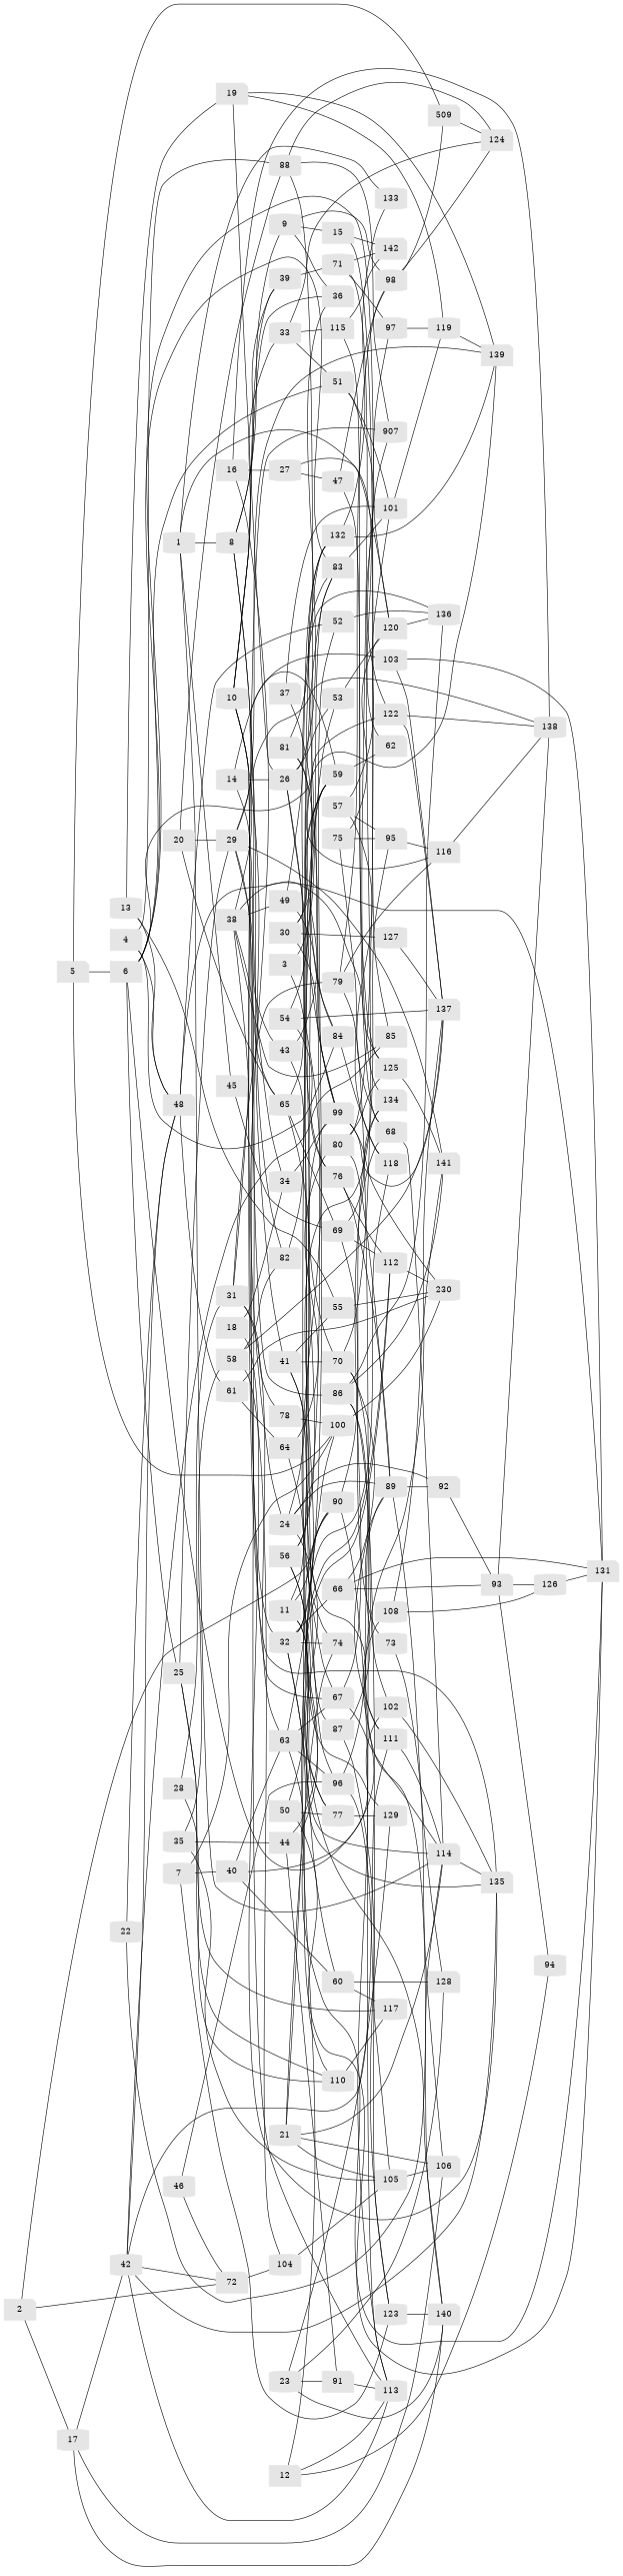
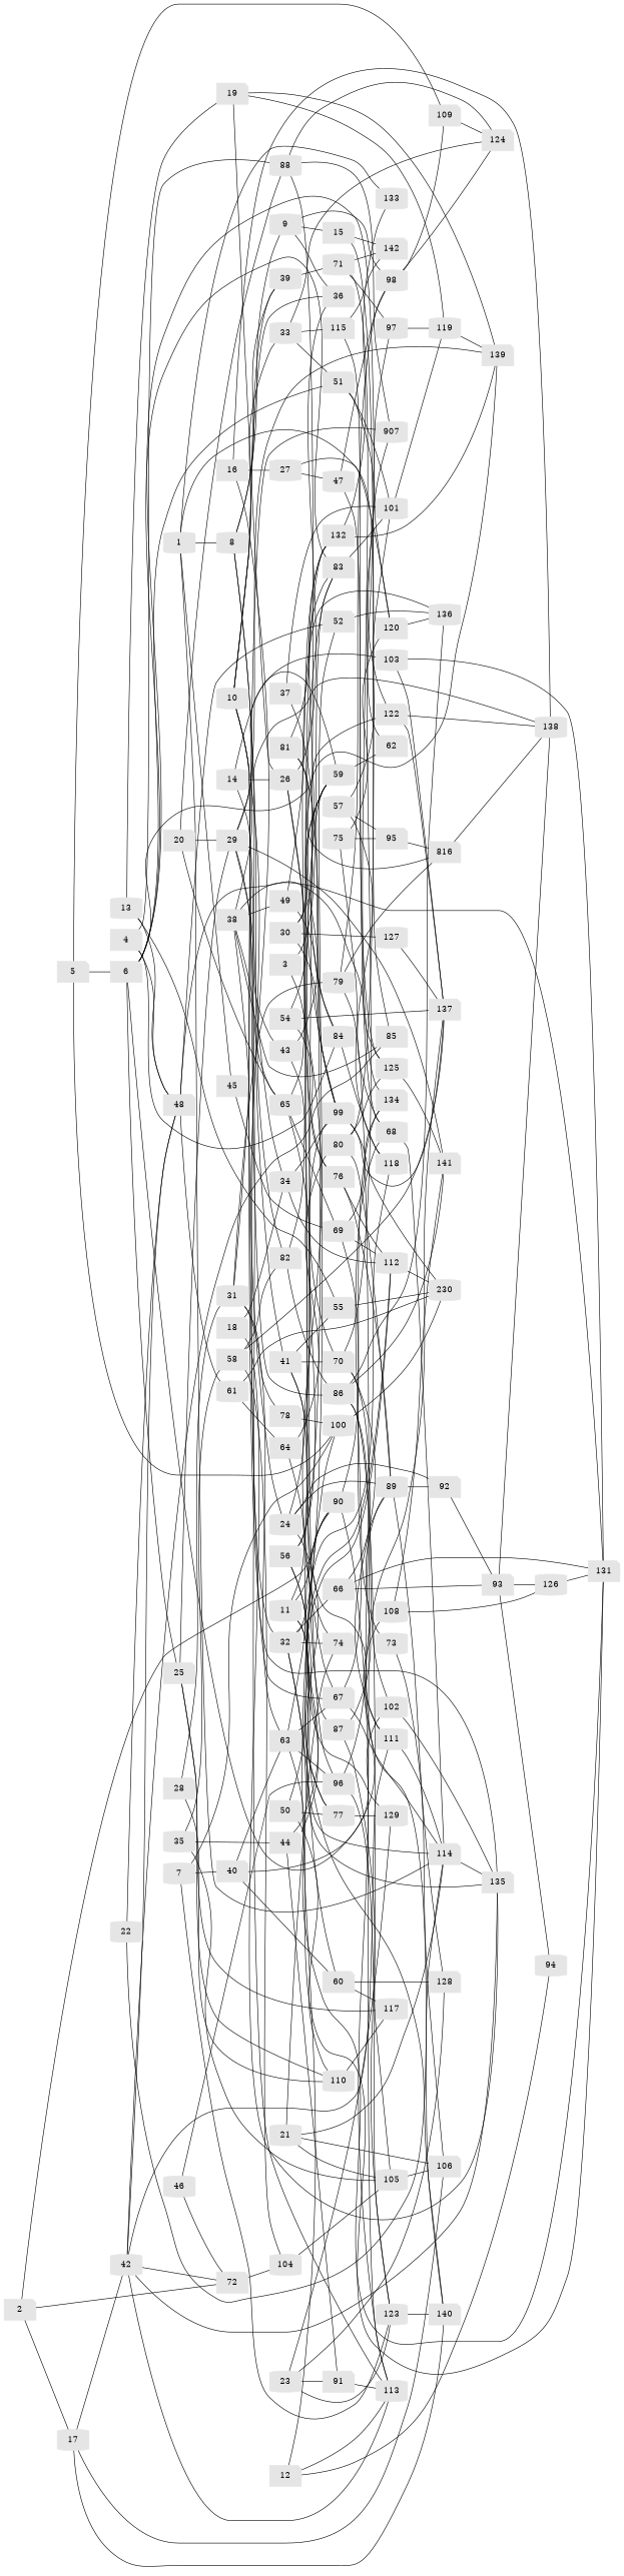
  graph {
    rankdir=LR
    node [color=gray90 shape=note style=filled]
    1 [shape=cylinder]
    8 [shape=cylinder]
    45
    62
    114
    133 [shape=cylinder]
    9 [shape=cylinder]
    34 [shape=cylinder]
    39 [shape=cylinder]
    41
    69 [shape=cylinder]
    135
    2
    17 [shape=cylinder]
    72
    90 [shape=cylinder]
    42 [shape=cylinder]
    106
    140
    104 [shape=cylinder]
    113 [shape=cylinder]
    134
    3
    67
    132
    68 [shape=cylinder]
    139
    4
    48
    84 [shape=cylinder]
    88 [shape=cylinder]
    52
    61 [shape=cylinder]
    125 [shape=cylinder]
    118 [shape=cylinder]
    n36 [label=907 shape=cylinder]
    124
    96
    5
    6
    100 [shape=cylinder]
-   109 [label=509]
+   109
    25
    51
    83
    102 [shape=cylinder]
    120
    122
    n49 [label=230 shape=cylinder]
    110 [shape=cylinder]
    117 [shape=cylinder]
    29
    101 [shape=cylinder]
    136 [shape=cylinder]
    138 [shape=cylinder]
    137
    7 [shape=cylinder]
    40
    123 [shape=cylinder]
    63
    60
    108 [shape=cylinder]
    15
    36
    98 [shape=cylinder]
    99
    112 [shape=cylinder]
    71 [shape=cylinder]
    55
    74
    70
    111 [shape=cylinder]
    85
    142
    10 [shape=cylinder]
    33 [shape=cylinder]
    82
    86 [shape=cylinder]
    115
    141
    11 [shape=cylinder]
    59 [shape=cylinder]
    12
    94 [shape=cylinder]
    13 [shape=cylinder]
    19
    26 [shape=cylinder]
    119 [shape=cylinder]
    14 [shape=cylinder]
    32 [shape=cylinder]
-   53 [shape=cylinder]
    76
    66
    95
    131
    16
    24 [shape=cylinder]
    27 [shape=cylinder]
    77 [shape=cylinder]
    89 [shape=cylinder]
    92
    47 [shape=cylinder]
    18
    20
    65 [shape=cylinder]
    43 [shape=cylinder]
    103 [shape=cylinder]
    21 [shape=cylinder]
    105 [shape=cylinder]
    22 [shape=cylinder]
    23 [shape=cylinder]
    91
    128
    129 [shape=cylinder]
    93
    28
    31 [shape=cylinder]
    78
    79 [shape=cylinder]
    87 [shape=cylinder]
    30
    127 [shape=cylinder]
-   116
+   116 [label=816]
    35 [shape=cylinder]
    44
    58
    37
    38
    49
    97 [shape=cylinder]
    126 [shape=cylinder]
    73 [shape=cylinder]
    46 [shape=cylinder]
    64
    50
    54
    56
    57 [shape=cylinder]
    80
    75 [shape=cylinder]
    81
    1 -- 8
    1 -- 45
    1 -- 62
    1 -- 114
    1 -- 133
    8 -- 9
    8 -- 34
    8 -- 39
    8 -- 41
    45 -- 69
    114 -- 135
    9 -- 15
    9 -- 36
    9 -- 98
    34 -- 99
+   34 -- 112
    39 -- 71
    41 -- 55
    41 -- 74
    41 -- 70
    41 -- 111
    69 -- 134
    69 -- 112
    69 -- 73
    2 -- 17
    2 -- 72
    2 -- 90
    17 -- 42
    17 -- 106
    17 -- 140
    72 -- 104
    90 -- 113
    90 -- 134
    42 -- 135
    42 -- 72
    42 -- 113
    42 -- 48
    42 -- 111
    42 -- 85
    104 -- 105
    3 -- 67
    3 -- 132
    67 -- 114
    67 -- 68
    132 -- 133
    132 -- 139
    68 -- 114
    4 -- 48
    4 -- 84
    4 -- 88
    48 -- 52
    48 -- 61
    48 -- 125
    84 -- 118
    88 -- n36
    88 -- 124
    88 -- 96
    52 -- 136
    61 -- n49
    61 -- 64
    125 -- 141
    96 -- 137
    96 -- 105
    5 -- 6
    5 -- 100
    5 -- 109
    6 -- 25
    6 -- 51
    6 -- 83
    6 -- 102
    6 -- 120
    6 -- 122
    100 -- n49
    109 -- 124
    25 -- 110
    25 -- 117
    25 -- 29
    51 -- 122
    51 -- 101
    83 -- 101
    102 -- 135
    120 -- 136
    122 -- 138
    122 -- 137
    110 -- 117
    29 -- 113
    29 -- 139
    29 -- 141
    29 -- 43
    29 -- 103
    101 -- 119
    7 -- 100
    7 -- 40
    7 -- 123
    40 -- 63
    40 -- 60
    40 -- 108
    123 -- 140
    63 -- 90
    63 -- 67
    63 -- 96
    63 -- 131
    60 -- 117
    60 -- 128
    108 -- 141
    108 -- 126
    15 -- 85
    15 -- 142
    98 -- 124
    98 -- 109
    99 -- n49
    99 -- 137
    112 -- n49
    71 -- 134
    71 -- 142
    71 -- 97
    55 -- n49
    70 -- n36
    70 -- 102
    70 -- 111
    111 -- 114
    10 -- 39
    10 -- 135
    10 -- 36
    10 -- 33
    10 -- 82
    10 -- 86
    33 -- 124
    33 -- 51
    33 -- 115
    82 -- 132
+   82 -- 86
    86 -- 140
    86 -- 136
    86 -- 123
    86 -- 141
    115 -- 125
    115 -- 142
    11 -- 114
    11 -- 135
    11 -- 90
    11 -- 59
    59 -- 62
    12 -- 113
    12 -- 100
    12 -- 94
    13 -- 48
    13 -- 55
    13 -- 19
    19 -- 139
    19 -- 26
    19 -- 119
    26 -- 36
    26 -- 99
-   26 -- 53
    26 -- 76
    119 -- 139
    14 -- 59
    14 -- 26
    14 -- 32
    32 -- 52
    32 -- 60
    32 -- 74
    32 -- 66
-   32 -- 95
    32 -- 131
-   53 -- 120
    76 -- 112
    76 -- 89
    66 -- 131
    66 -- 89
    66 -- 93
    95 -- 116
    16 -- 138
    16 -- 24
    16 -- 27
    24 -- 83
    24 -- 77
    24 -- 89
    24 -- 92
    27 -- 120
    27 -- 47
    77 -- 129
    89 -- 92
    89 -- 128
    92 -- 93
    47 -- 68
    47 -- 98
    18 -- 34
    18 -- 135
    20 -- 88
    20 -- 29
    20 -- 65
    65 -- 69
    65 -- 136
    65 -- 70
    43 -- 59
    43 -- 87
    103 -- 137
    103 -- 131
    21 -- 114
    21 -- 106
    21 -- 74
-   21 -- 53
    21 -- 105
    105 -- 106
    22 -- 114
    22 -- 48
-   23 -- 140
+   23 -- 123
    23 -- 91
    23 -- 128
    23 -- 129
    91 -- 113
    93 -- 138
    93 -- 94
    93 -- 126
    28 -- 110
    28 -- 31
    31 -- n36
    31 -- 63
    31 -- 78
    31 -- 79
    78 -- 100
    79 -- 113
    79 -- 98
    79 -- 116
    87 -- 123
    87 -- 89
    30 -- 139
    30 -- 99
    30 -- 59
    30 -- 127
    127 -- 137
    116 -- 138
    35 -- 105
    35 -- 44
    35 -- 58
    44 -- 112
    44 -- 112
    44 -- 91
    58 -- 104
    58 -- 137
    58 -- 82
    37 -- 84
    37 -- 101
    38 -- 67
    38 -- 138
    38 -- 85
    38 -- 131
    38 -- 65
    38 -- 49
    49 -- 132
    49 -- 84
    97 -- 119
    126 -- 131
    73 -- 106
    46 -- 72
    46 -- 96
    64 -- 129
    64 -- 80
    50 -- 118
    50 -- 110
    50 -- 77
    54 -- 137
    54 -- 59
    54 -- 76
    56 -- 140
    56 -- 83
    56 -- 99
    56 -- 77
    57 -- 68
    57 -- 101
    57 -- 95
    80 -- 125
    80 -- 89
    80 -- 97
    75 -- 118
    75 -- 120
    75 -- 95
    81 -- 83
    81 -- 99
    81 -- 116
  }
